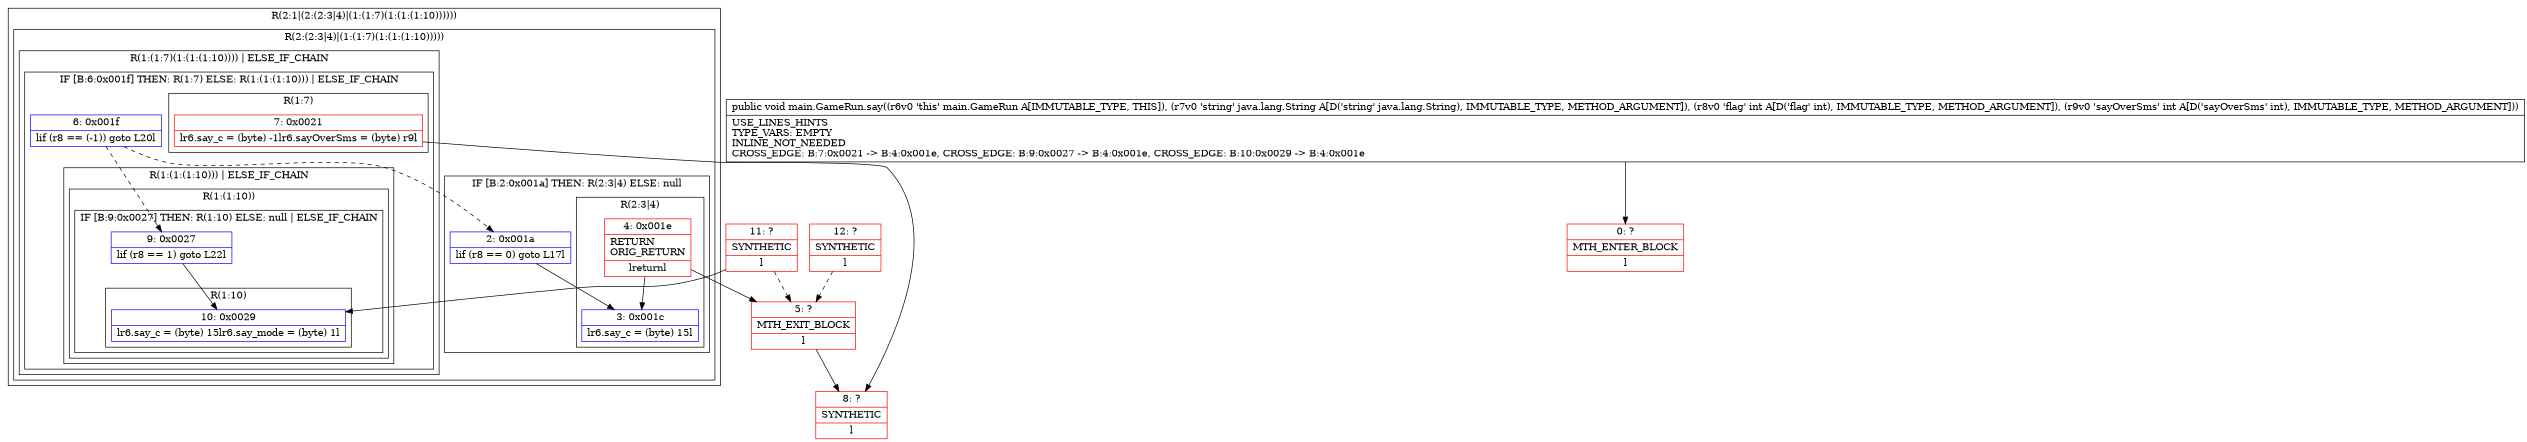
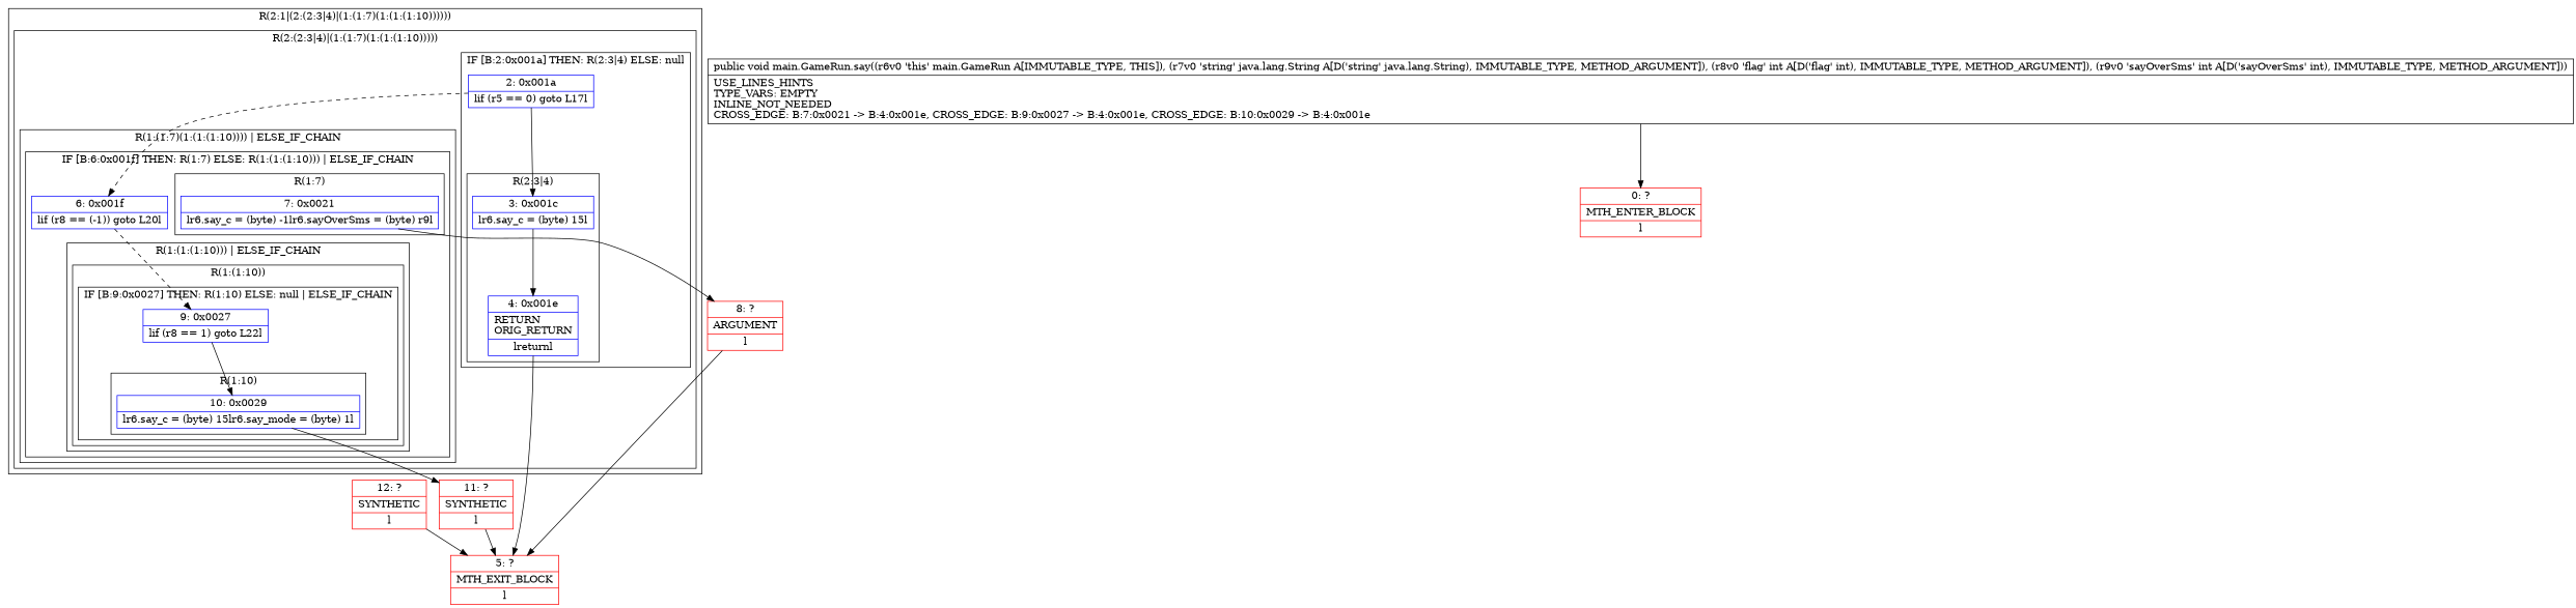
  digraph {
    node [color=blue shape=record]
    n1 [label="{3\:\ 0x001c|lr6.say_c = (byte) 15l}"]
-   n2 [color=red label="{4\:\ 0x001e|RETURN\lORIG_RETURN\l|lreturnl}"]
-   n3 [label="{2\:\ 0x001a|lif (r8 == 0) goto L17l}"]
-   n4 [color=red label="{7\:\ 0x0021|lr6.say_c = (byte) \-1lr6.sayOverSms = (byte) r9l}"]
+   n2 [label="{4\:\ 0x001e|RETURN\lORIG_RETURN\l|lreturnl}"]
+   n3 [label="{2\:\ 0x001a|lif (r5 == 0) goto L17l}"]
+   n4 [label="{7\:\ 0x0021|lr6.say_c = (byte) \-1lr6.sayOverSms = (byte) r9l}"]
    n5 [label="{10\:\ 0x0029|lr6.say_c = (byte) 15lr6.say_mode = (byte) 1l}"]
    n6 [label="{9\:\ 0x0027|lif (r8 == 1) goto L22l}"]
    n7 [label="{6\:\ 0x001f|lif (r8 == (\-1)) goto L20l}"]
    n8 [color=red label="{5\:\ ?|MTH_EXIT_BLOCK\l|l}"]
-   n9 [color=red label="{8\:\ ?|SYNTHETIC\l|l}"]
+   n9 [color=red label="{8\:\ ?|ARGUMENT\l|l}"]
    n10 [color=red label="{11\:\ ?|SYNTHETIC\l|l}"]
    n11 [color=red label="{12\:\ ?|SYNTHETIC\l|l}"]
    n12 [color=red label="{0\:\ ?|MTH_ENTER_BLOCK\l|l}"]
    n13 [label="{public void main.GameRun.say((r6v0 'this' main.GameRun A[IMMUTABLE_TYPE, THIS]), (r7v0 'string' java.lang.String A[D('string' java.lang.String), IMMUTABLE_TYPE, METHOD_ARGUMENT]), (r8v0 'flag' int A[D('flag' int), IMMUTABLE_TYPE, METHOD_ARGUMENT]), (r9v0 'sayOverSms' int A[D('sayOverSms' int), IMMUTABLE_TYPE, METHOD_ARGUMENT]))  | USE_LINES_HINTS\lTYPE_VARS: EMPTY\lINLINE_NOT_NEEDED\lCROSS_EDGE: B:7:0x0021 \-\> B:4:0x001e, CROSS_EDGE: B:9:0x0027 \-\> B:4:0x001e, CROSS_EDGE: B:10:0x0029 \-\> B:4:0x001e\l}" color=""]
    subgraph cluster_1 {
      label="R(2:1|(2:(2:3|4)|(1:(1:7)(1:(1:(1:10))))))"
      subgraph cluster_2 {
        label="R(2:(2:3|4)|(1:(1:7)(1:(1:(1:10)))))"
        subgraph cluster_3 {
          label="IF [B:2:0x001a] THEN: R(2:3|4) ELSE: null"
          n3
          subgraph cluster_4 {
            label="R(2:3|4)"
            n1
            n2
          }
        }
        subgraph cluster_5 {
          label="R(1:(1:7)(1:(1:(1:10)))) | ELSE_IF_CHAIN\l"
          subgraph cluster_6 {
            label="IF [B:6:0x001f] THEN: R(1:7) ELSE: R(1:(1:(1:10))) | ELSE_IF_CHAIN\l"
            n7
            subgraph cluster_7 {
              label="R(1:7)"
              n4
            }
            subgraph cluster_8 {
              label="R(1:(1:(1:10))) | ELSE_IF_CHAIN\l"
              subgraph cluster_9 {
                label="R(1:(1:10))"
                subgraph cluster_10 {
                  label="IF [B:9:0x0027] THEN: R(1:10) ELSE: null | ELSE_IF_CHAIN\l"
                  n6
                  subgraph cluster_11 {
                    label="R(1:10)"
                    n5
                  }
                }
              }
            }
          }
        }
      }
    }
-   n2 -> n1
+   n1 -> n2
    n2 -> n8
    n3 -> n1
-   n7 -> n3 [style=dashed]
+   n3 -> n7 [style=dashed]
    n4 -> n9
-   n10 -> n5
+   n5 -> n10
    n6 -> n5
    n7 -> n6 [style=dashed]
-   n8 -> n9
-   n10 -> n8 [style=dashed]
-   n11 -> n8 [style=dashed]
+   n9 -> n8
+   n10 -> n8
+   n11 -> n8
    n13 -> n12
  }
